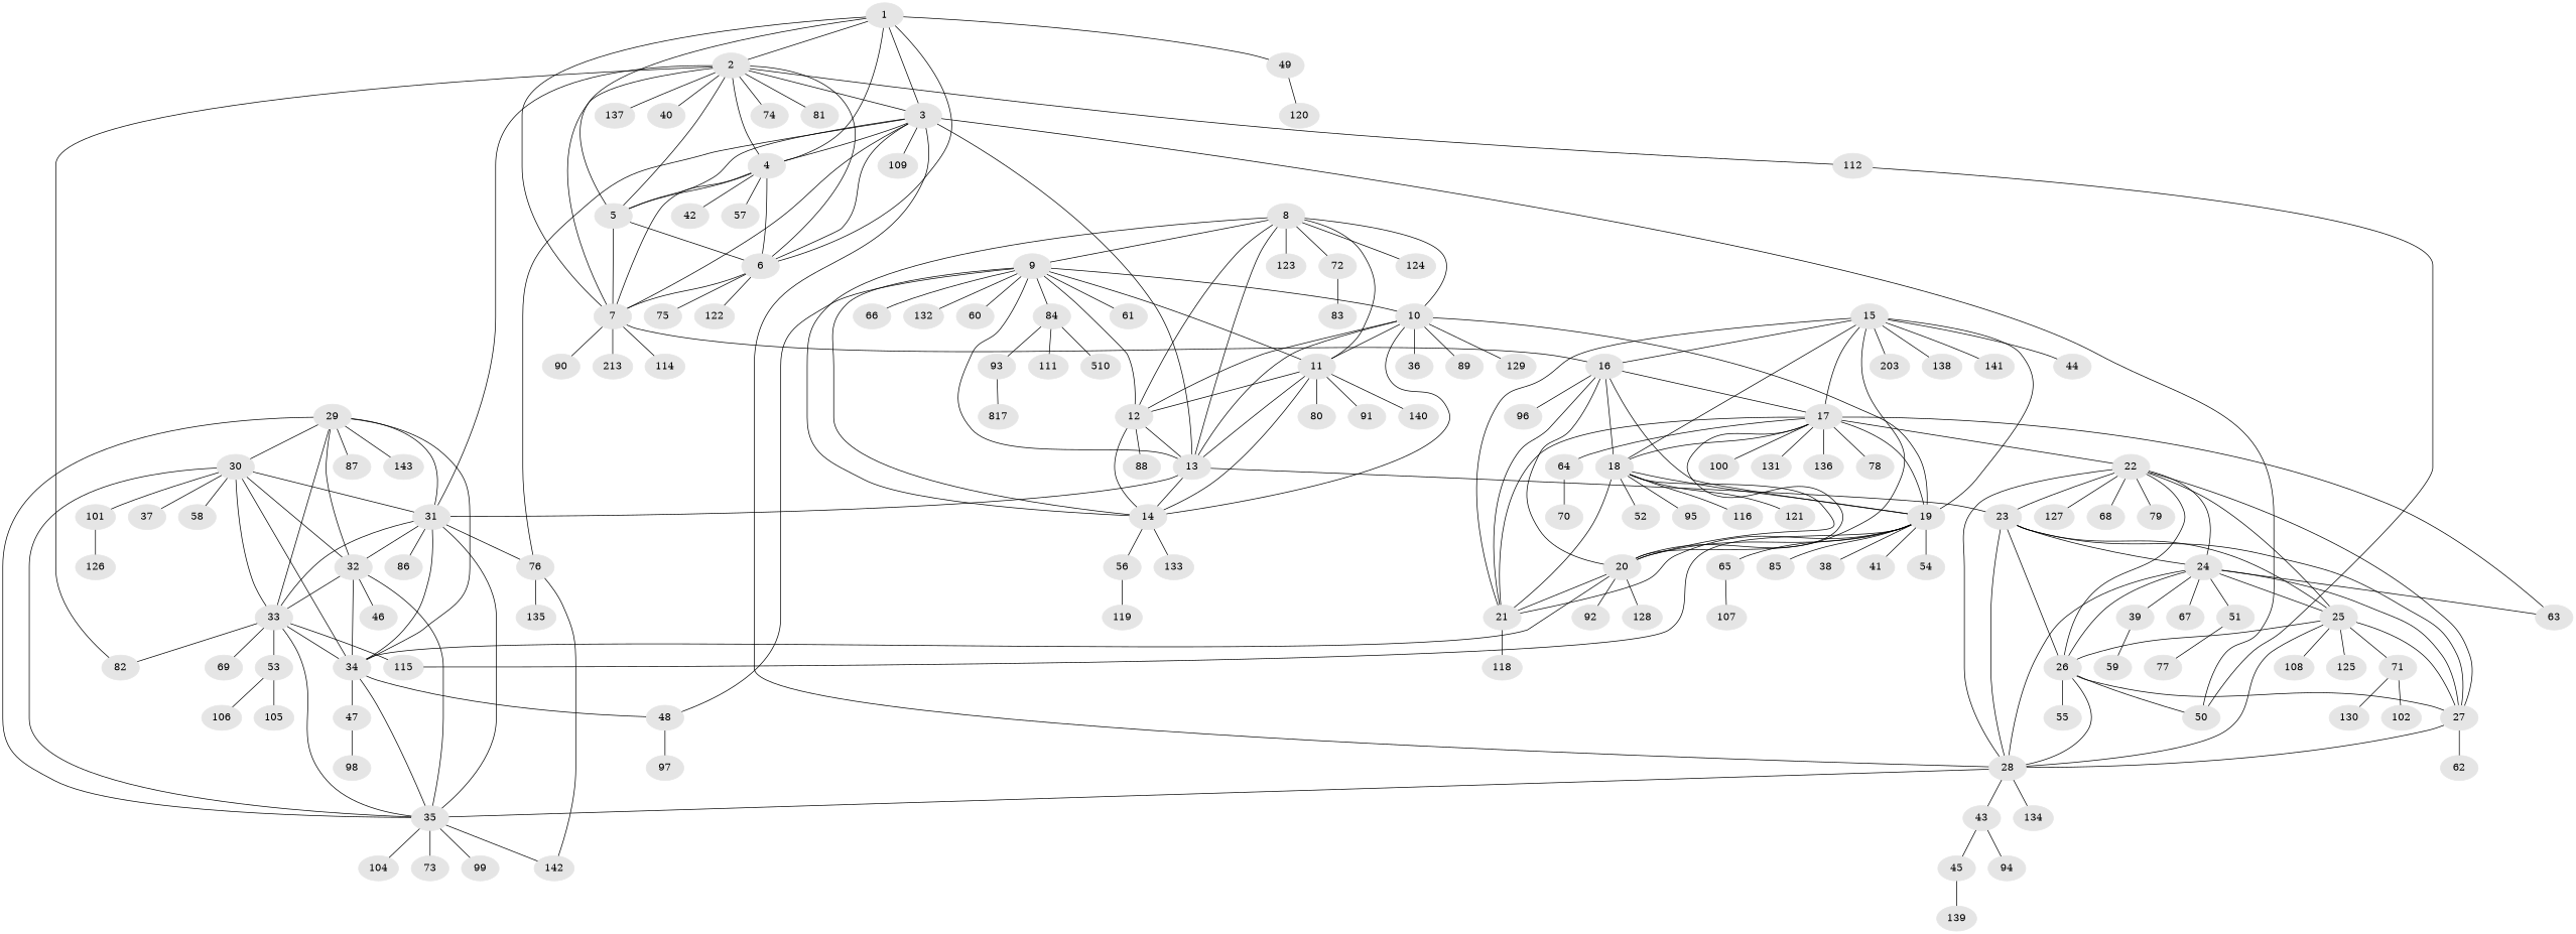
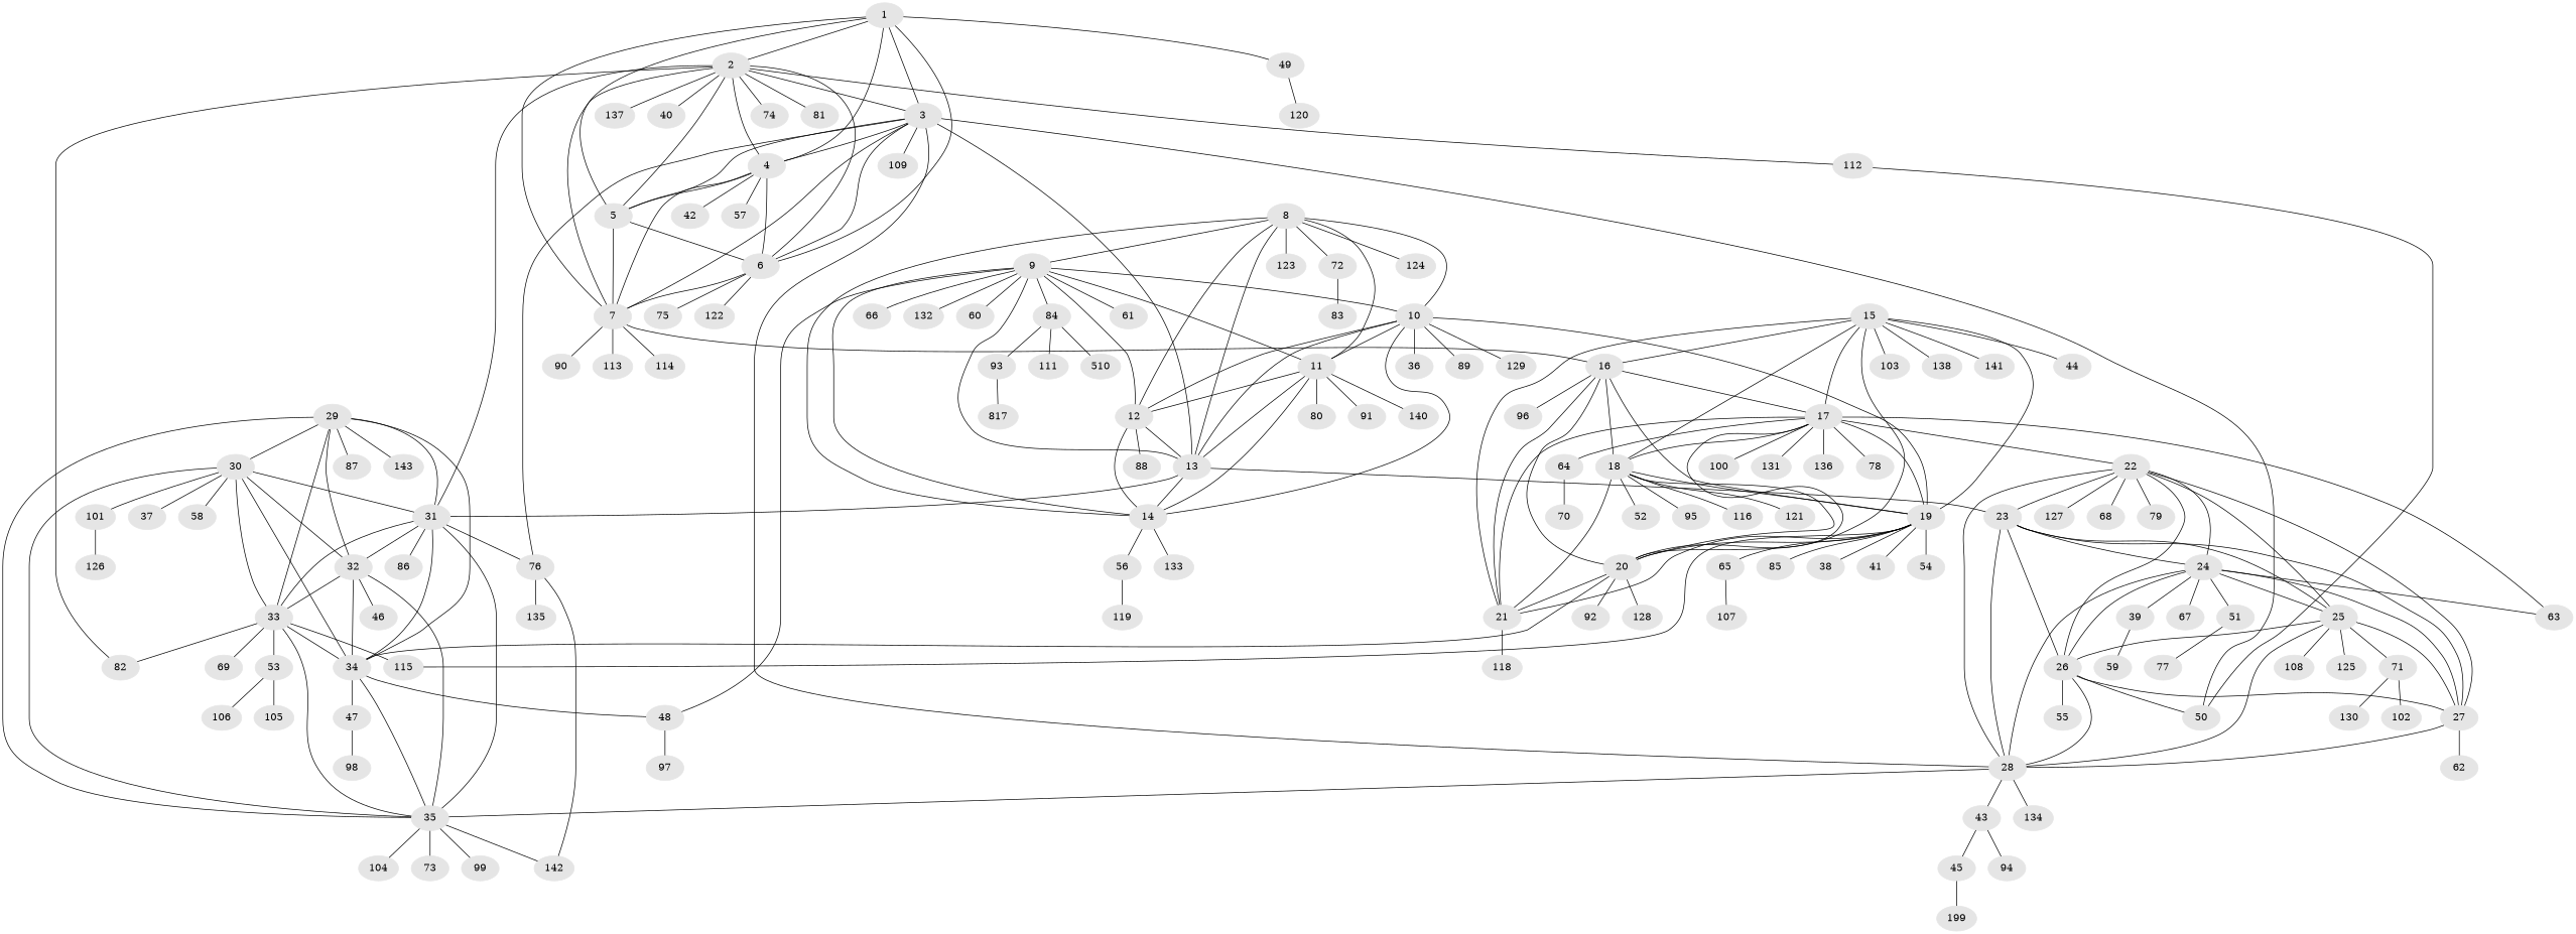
  graph {
    node [color=gray90 style=filled]
    1
    2
    3
    4
    5
    6
    7
    49
    31
    40
    74
    81
    82
    112
    137
    13
    28
    50
    76
    109
    42
    57
    75
    122
    16
    90
-   113 [label=213]
+   113
    114
    120
    34
    35
    32
    33
    86
    14
    23
    43
    134
    142
    135
    19
    17
    18
    20
    21
    96
    8
    9
    10
    11
    12
    72
    123
    124
    48
    60
    61
    66
    84
    132
    36
    89
    129
    80
    91
    140
    88
    56
    133
    83
    97
    93
    n73 [label=510]
    111
    38
    41
    54
    65
    85
    115
    24
    25
    26
    27
    119
    15
    44
-   103 [label=203]
+   103
    138
    141
    22
    63
    64
    78
    100
    131
    136
    52
    95
    116
    121
    92
    128
    118
    68
    79
    127
    70
    107
    47
    39
    51
    67
    71
    108
    125
    55
    62
    59
    77
    102
    130
    73
    99
    104
    45
    94
    29
    30
    87
    143
    37
    58
    101
    46
    53
    69
    126
    105
    106
    98
-   139
+   139 [label=199]
    n143 [label=817]
    1 -- 2
    1 -- 3
    1 -- 4
    1 -- 5
    1 -- 6
    1 -- 7
    1 -- 49
    2 -- 3
    2 -- 4
    2 -- 5
    2 -- 6
    2 -- 7
    2 -- 31
    2 -- 40
    2 -- 74
    2 -- 81
    2 -- 82
    2 -- 112
    2 -- 137
    3 -- 4
    3 -- 5
    3 -- 6
    3 -- 7
    3 -- 13
    3 -- 28
    3 -- 50
    3 -- 76
    3 -- 109
    4 -- 5
    4 -- 6
    4 -- 7
    4 -- 42
    4 -- 57
    5 -- 6
    5 -- 7
    6 -- 7
    6 -- 75
    6 -- 122
    7 -- 16
    7 -- 90
    7 -- 113
    7 -- 114
    49 -- 120
    31 -- 76
    31 -- 34
    31 -- 35
    31 -- 32
    31 -- 33
    31 -- 86
    112 -- 50
    13 -- 31
    13 -- 14
    13 -- 23
    28 -- 35
    28 -- 43
    28 -- 134
    76 -- 142
    76 -- 135
    16 -- 19
    16 -- 17
    16 -- 18
    16 -- 20
    16 -- 21
    16 -- 96
    34 -- 35
    34 -- 48
    34 -- 47
    35 -- 142
    35 -- 73
    35 -- 99
    35 -- 104
    32 -- 34
    32 -- 35
    32 -- 33
    32 -- 46
    33 -- 82
    33 -- 34
    33 -- 35
    33 -- 115
    33 -- 53
    33 -- 69
    14 -- 56
    14 -- 133
    23 -- 28
    23 -- 24
    23 -- 25
    23 -- 26
    23 -- 27
    43 -- 45
    43 -- 94
    19 -- 20
    19 -- 21
    19 -- 38
    19 -- 41
    19 -- 54
    19 -- 65
    19 -- 85
    19 -- 115
    17 -- 19
    17 -- 18
    17 -- 20
    17 -- 21
    17 -- 22
    17 -- 63
    17 -- 64
    17 -- 78
    17 -- 100
    17 -- 131
    17 -- 136
    18 -- 19
    18 -- 20
    18 -- 21
    18 -- 52
    18 -- 95
    18 -- 116
    18 -- 121
    20 -- 34
    20 -- 21
    20 -- 92
    20 -- 128
    21 -- 118
    8 -- 13
    8 -- 14
    8 -- 9
    8 -- 10
    8 -- 11
    8 -- 12
    8 -- 72
    8 -- 123
    8 -- 124
    9 -- 13
    9 -- 14
    9 -- 10
    9 -- 11
    9 -- 12
    9 -- 48
    9 -- 60
    9 -- 61
    9 -- 66
    9 -- 84
    9 -- 132
    10 -- 13
    10 -- 14
    10 -- 19
    10 -- 11
    10 -- 12
    10 -- 36
    10 -- 89
    10 -- 129
    11 -- 13
    11 -- 14
    11 -- 12
    11 -- 80
    11 -- 91
    11 -- 140
    12 -- 13
    12 -- 14
    12 -- 88
    72 -- 83
    48 -- 97
    84 -- 93
    84 -- n73
    84 -- 111
    56 -- 119
    93 -- n143
    65 -- 107
    24 -- 28
    24 -- 25
    24 -- 26
    24 -- 27
    24 -- 63
    24 -- 39
    24 -- 51
    24 -- 67
    25 -- 28
    25 -- 26
    25 -- 27
    25 -- 71
    25 -- 108
    25 -- 125
    26 -- 28
    26 -- 50
    26 -- 27
    26 -- 55
    27 -- 28
    27 -- 62
    15 -- 16
    15 -- 19
    15 -- 17
    15 -- 18
    15 -- 20
    15 -- 21
    15 -- 44
    15 -- 103
    15 -- 138
    15 -- 141
    22 -- 28
    22 -- 23
    22 -- 24
    22 -- 25
    22 -- 26
    22 -- 27
    22 -- 68
    22 -- 79
    22 -- 127
    64 -- 70
    47 -- 98
    39 -- 59
    51 -- 77
    71 -- 102
    71 -- 130
    45 -- 139
    29 -- 31
    29 -- 34
    29 -- 35
    29 -- 32
    29 -- 33
    29 -- 30
    29 -- 87
    29 -- 143
    30 -- 31
    30 -- 34
    30 -- 35
    30 -- 32
    30 -- 33
    30 -- 37
    30 -- 58
    30 -- 101
    101 -- 126
    53 -- 105
    53 -- 106
  }
